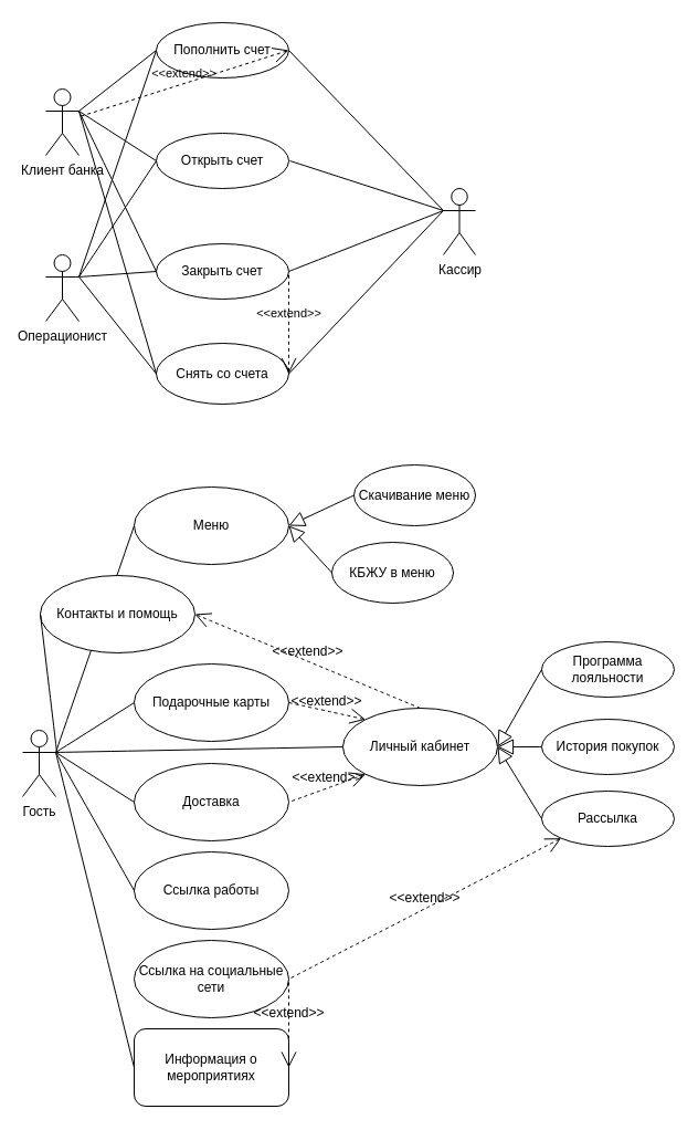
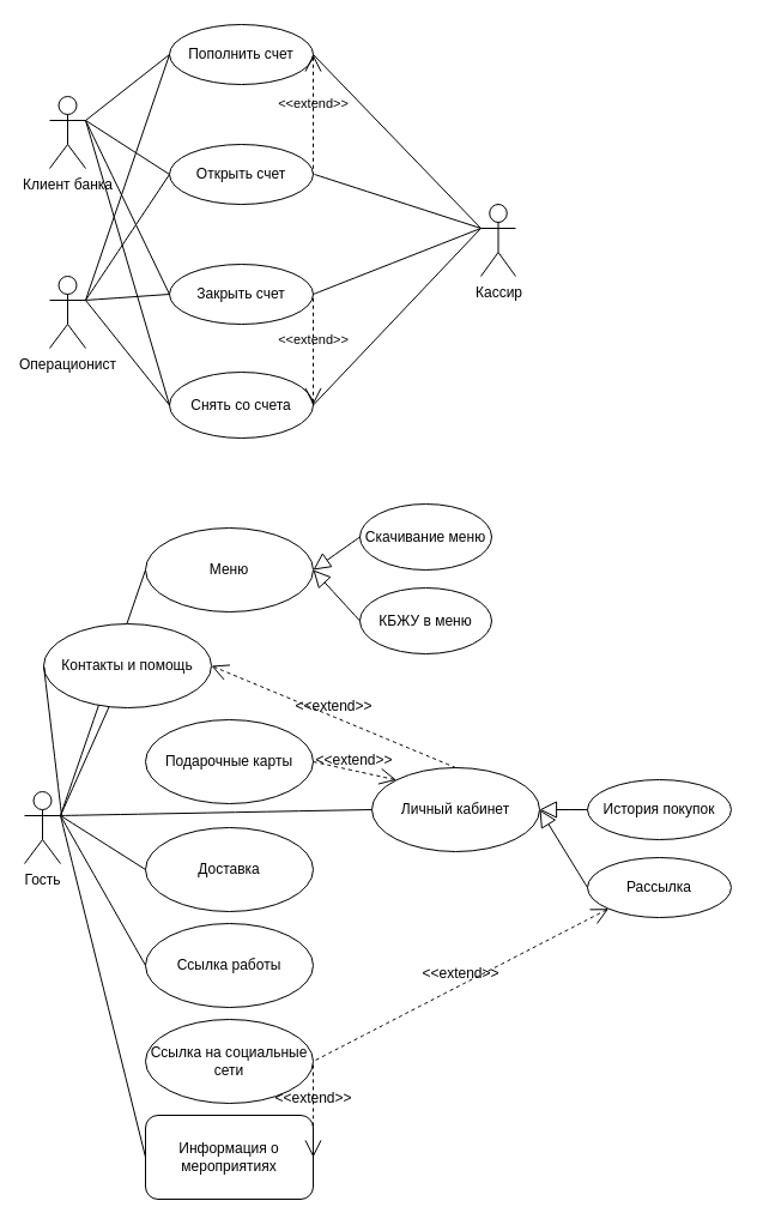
  <mxCell id="0" />
  <mxCell id="1" parent="0" />
  <mxCell id="2" style="edgeStyle=none;curved=1;rounded=0;orthogonalLoop=1;jettySize=auto;html=1;exitX=1;exitY=0.333;exitDx=0;exitDy=0;exitPerimeter=0;fontSize=12;startSize=8;endSize=8;" edge="1" parent="1" source="3"><mxGeometry relative="1" as="geometry"><mxPoint x="71" y="100" as="targetPoint" /></mxGeometry></mxCell>
  <mxCell id="3" value="Клиент банка" style="shape=umlActor;html=1;verticalLabelPosition=bottom;verticalAlign=top;align=center;" parent="1" vertex="1"><mxGeometry x="41" y="80" width="30" height="60" as="geometry" /></mxCell>
  <mxCell id="4" value="Операционист" style="shape=umlActor;html=1;verticalLabelPosition=bottom;verticalAlign=top;align=center;" parent="1" vertex="1"><mxGeometry x="41" y="230" width="30" height="60" as="geometry" /></mxCell>
  <mxCell id="5" value="Пополнить счет" style="ellipse;whiteSpace=wrap;html=1;" parent="1" vertex="1"><mxGeometry x="141" width="120" height="50" as="geometry" y="20" /></mxCell>
  <mxCell id="6" value="Снять со счета" style="ellipse;whiteSpace=wrap;html=1;" parent="1" vertex="1"><mxGeometry x="141" y="310" width="120" height="55" as="geometry" /></mxCell>
  <mxCell id="7" value="" style="edgeStyle=none;html=1;endArrow=none;verticalAlign=bottom;entryX=0;entryY=0.5;entryDx=0;entryDy=0;exitX=1;exitY=0.333;exitDx=0;exitDy=0;exitPerimeter=0;" parent="1" source="4" target="6" edge="1"><mxGeometry width="160" relative="1" as="geometry"><mxPoint x="81" y="250" as="sourcePoint" /><mxPoint x="241" y="250" as="targetPoint" /></mxGeometry></mxCell>
  <mxCell id="8" value="" style="edgeStyle=none;html=1;endArrow=none;verticalAlign=bottom;entryX=0;entryY=0.5;entryDx=0;entryDy=0;" parent="1" target="5" edge="1"><mxGeometry width="160" relative="1" as="geometry"><mxPoint x="71" y="100" as="sourcePoint" /><mxPoint x="231" y="100" as="targetPoint" /></mxGeometry></mxCell>
  <mxCell id="9" value="" style="edgeStyle=none;html=1;endArrow=none;verticalAlign=bottom;entryX=0;entryY=0.5;entryDx=0;entryDy=0;exitX=1;exitY=0.333;exitDx=0;exitDy=0;exitPerimeter=0;" parent="1" source="4" target="5" edge="1"><mxGeometry width="160" relative="1" as="geometry"><mxPoint x="121" y="290" as="sourcePoint" /><mxPoint x="281" y="290" as="targetPoint" /></mxGeometry></mxCell>
  <mxCell id="10" value="" style="edgeStyle=none;html=1;endArrow=none;verticalAlign=bottom;exitX=1;exitY=0.333;exitDx=0;exitDy=0;exitPerimeter=0;entryX=0;entryY=0.5;entryDx=0;entryDy=0;" parent="1" source="3" target="6" edge="1"><mxGeometry width="160" relative="1" as="geometry"><mxPoint x="121" y="290" as="sourcePoint" /><mxPoint x="281" y="290" as="targetPoint" /></mxGeometry></mxCell>
  <mxCell id="11" value="Открыть счет" style="ellipse;whiteSpace=wrap;html=1;" parent="1" vertex="1"><mxGeometry x="141" y="120" width="120" height="50" as="geometry" /></mxCell>
- <mxCell id="12" value="&amp;lt;&amp;lt;extend&amp;gt;&amp;gt;" style="edgeStyle=none;html=1;startArrow=open;endArrow=none;startSize=12;verticalAlign=bottom;dashed=1;labelBackgroundColor=none;exitX=1;exitY=0.5;exitDx=0;exitDy=0;" parent="1" source="5" target="3" edge="1"><mxGeometry width="160" relative="1" as="geometry"><mxPoint x="231" y="290" as="sourcePoint" /><mxPoint x="391" y="290" as="targetPoint" /></mxGeometry></mxCell>
+ <mxCell id="12" value="&amp;lt;&amp;lt;extend&amp;gt;&amp;gt;" style="edgeStyle=none;html=1;startArrow=open;endArrow=none;startSize=12;verticalAlign=bottom;dashed=1;labelBackgroundColor=none;entryX=1;entryY=0.5;entryDx=0;entryDy=0;exitX=1;exitY=0.5;exitDx=0;exitDy=0;" parent="1" source="5" target="11" edge="1"><mxGeometry width="160" relative="1" as="geometry"><mxPoint x="231" y="290" as="sourcePoint" /><mxPoint x="391" y="290" as="targetPoint" /></mxGeometry></mxCell>
  <mxCell id="13" value="Закрыть счет" style="ellipse;whiteSpace=wrap;html=1;" parent="1" vertex="1"><mxGeometry x="141" y="220" width="120" height="50" as="geometry" /></mxCell>
  <mxCell id="14" value="&amp;lt;&amp;lt;extend&amp;gt;&amp;gt;" style="edgeStyle=none;html=1;startArrow=open;endArrow=none;startSize=12;verticalAlign=bottom;dashed=1;labelBackgroundColor=none;exitX=1;exitY=0.5;exitDx=0;exitDy=0;entryX=1;entryY=0.5;entryDx=0;entryDy=0;" parent="1" source="6" target="13" edge="1"><mxGeometry width="160" relative="1" as="geometry"><mxPoint x="301" y="310" as="sourcePoint" /><mxPoint x="461" y="310" as="targetPoint" /></mxGeometry></mxCell>
  <mxCell id="15" value="Кассир" style="shape=umlActor;html=1;verticalLabelPosition=bottom;verticalAlign=top;align=center;" parent="1" vertex="1"><mxGeometry x="401" y="170" width="29" height="60" as="geometry" /></mxCell>
  <mxCell id="16" value="" style="edgeStyle=none;html=1;endArrow=none;verticalAlign=bottom;exitX=1;exitY=0.5;exitDx=0;exitDy=0;entryX=0;entryY=0.333;entryDx=0;entryDy=0;entryPerimeter=0;" parent="1" source="5" target="15" edge="1"><mxGeometry width="160" relative="1" as="geometry"><mxPoint x="251" y="100" as="sourcePoint" /><mxPoint x="411" y="310" as="targetPoint" /></mxGeometry></mxCell>
  <mxCell id="17" value="" style="edgeStyle=none;html=1;endArrow=none;verticalAlign=bottom;entryX=0;entryY=0.333;entryDx=0;entryDy=0;entryPerimeter=0;exitX=1;exitY=0.5;exitDx=0;exitDy=0;" parent="1" source="6" target="15" edge="1"><mxGeometry width="160" relative="1" as="geometry"><mxPoint x="251" y="310" as="sourcePoint" /><mxPoint x="411" y="310" as="targetPoint" /></mxGeometry></mxCell>
  <mxCell id="18" value="" style="edgeStyle=none;html=1;endArrow=none;verticalAlign=bottom;rounded=0;fontSize=12;startSize=8;endSize=8;curved=1;entryX=0;entryY=0.333;entryDx=0;entryDy=0;entryPerimeter=0;" edge="1" parent="1" target="15"><mxGeometry width="160" relative="1" as="geometry"><mxPoint x="262" y="145" as="sourcePoint" /><mxPoint x="591" y="330" as="targetPoint" /></mxGeometry></mxCell>
  <mxCell id="19" value="" style="edgeStyle=none;html=1;endArrow=none;verticalAlign=bottom;rounded=0;fontSize=12;startSize=8;endSize=8;curved=1;exitX=1;exitY=0.5;exitDx=0;exitDy=0;entryX=0;entryY=0.333;entryDx=0;entryDy=0;entryPerimeter=0;" edge="1" parent="1" source="13" target="15"><mxGeometry width="160" relative="1" as="geometry"><mxPoint x="431" y="330" as="sourcePoint" /><mxPoint x="401" y="160" as="targetPoint" /></mxGeometry></mxCell>
  <mxCell id="20" value="" style="edgeStyle=none;html=1;endArrow=none;verticalAlign=bottom;rounded=0;fontSize=12;startSize=8;endSize=8;curved=1;exitX=1;exitY=0.333;exitDx=0;exitDy=0;exitPerimeter=0;entryX=0;entryY=0.5;entryDx=0;entryDy=0;" edge="1" parent="1" source="3" target="11"><mxGeometry width="160" relative="1" as="geometry"><mxPoint x="431" y="330" as="sourcePoint" /><mxPoint x="591" y="330" as="targetPoint" /></mxGeometry></mxCell>
  <mxCell id="21" value="" style="edgeStyle=none;html=1;endArrow=none;verticalAlign=bottom;rounded=0;fontSize=12;startSize=8;endSize=8;curved=1;entryX=0;entryY=0.5;entryDx=0;entryDy=0;" edge="1" parent="1" target="13"><mxGeometry width="160" relative="1" as="geometry"><mxPoint x="71" y="100" as="sourcePoint" /><mxPoint x="591" y="330" as="targetPoint" /></mxGeometry></mxCell>
  <mxCell id="22" value="" style="edgeStyle=none;html=1;endArrow=none;verticalAlign=bottom;rounded=0;fontSize=12;startSize=8;endSize=8;curved=1;exitX=1;exitY=0.333;exitDx=0;exitDy=0;exitPerimeter=0;entryX=0;entryY=0.5;entryDx=0;entryDy=0;" edge="1" parent="1" source="4" target="11"><mxGeometry width="160" relative="1" as="geometry"><mxPoint x="431" y="330" as="sourcePoint" /><mxPoint x="591" y="330" as="targetPoint" /></mxGeometry></mxCell>
  <mxCell id="23" value="" style="edgeStyle=none;html=1;endArrow=none;verticalAlign=bottom;rounded=0;fontSize=12;startSize=8;endSize=8;curved=1;exitX=1;exitY=0.333;exitDx=0;exitDy=0;exitPerimeter=0;entryX=0;entryY=0.5;entryDx=0;entryDy=0;" edge="1" parent="1" source="4" target="13"><mxGeometry width="160" relative="1" as="geometry"><mxPoint x="431" y="330" as="sourcePoint" /><mxPoint x="591" y="330" as="targetPoint" /></mxGeometry></mxCell>
  <mxCell id="24" value="Гость" style="shape=umlActor;html=1;verticalLabelPosition=bottom;verticalAlign=top;align=center;" vertex="1" parent="1"><mxGeometry x="20" y="660" width="30" height="60" as="geometry" /></mxCell>
  <mxCell id="25" value="Личный кабинет" style="ellipse;whiteSpace=wrap;html=1;" vertex="1" parent="1"><mxGeometry x="310" y="640" width="140" height="70" as="geometry" /></mxCell>
  <mxCell id="26" value="" style="edgeStyle=none;html=1;endArrow=none;verticalAlign=bottom;rounded=0;fontSize=12;startSize=8;endSize=8;curved=1;exitX=1;exitY=0.333;exitDx=0;exitDy=0;exitPerimeter=0;entryX=0;entryY=0.5;entryDx=0;entryDy=0;" edge="1" parent="1" source="24" target="25"><mxGeometry width="160" relative="1" as="geometry"><mxPoint x="130" y="950" as="sourcePoint" /><mxPoint x="290" y="950" as="targetPoint" /></mxGeometry></mxCell>
  <mxCell id="27" value="Доставка" style="ellipse;whiteSpace=wrap;html=1;" vertex="1" parent="1"><mxGeometry x="121" y="690" width="140" height="70" as="geometry" /></mxCell>
  <mxCell id="28" value="" style="edgeStyle=none;html=1;endArrow=none;verticalAlign=bottom;rounded=0;fontSize=12;startSize=8;endSize=8;curved=1;exitX=1;exitY=0.333;exitDx=0;exitDy=0;exitPerimeter=0;entryX=0;entryY=0.5;entryDx=0;entryDy=0;" edge="1" parent="1" source="24" target="27"><mxGeometry width="160" relative="1" as="geometry"><mxPoint x="130" y="950" as="sourcePoint" /><mxPoint x="290" y="950" as="targetPoint" /></mxGeometry></mxCell>
- <mxCell id="29" value="Программа лояльности" style="ellipse;whiteSpace=wrap;html=1;" vertex="1" parent="1"><mxGeometry x="490" y="580" width="120" height="50" as="geometry" /></mxCell>
- <mxCell id="30" value="" style="edgeStyle=none;html=1;endArrow=block;endFill=0;endSize=12;verticalAlign=bottom;rounded=0;fontSize=12;curved=1;exitX=0;exitY=0.5;exitDx=0;exitDy=0;entryX=1;entryY=0.5;entryDx=0;entryDy=0;" edge="1" parent="1" source="29" target="25"><mxGeometry width="160" relative="1" as="geometry"><mxPoint x="310" y="870" as="sourcePoint" /><mxPoint x="470" y="870" as="targetPoint" /></mxGeometry></mxCell>
  <mxCell id="31" value="История покупок" style="ellipse;whiteSpace=wrap;html=1;" vertex="1" parent="1"><mxGeometry x="490" y="650" width="120" height="50" as="geometry" /></mxCell>
  <mxCell id="32" value="" style="edgeStyle=none;html=1;endArrow=block;endFill=0;endSize=12;verticalAlign=bottom;rounded=0;fontSize=12;curved=1;exitX=0;exitY=0.5;exitDx=0;exitDy=0;entryX=1;entryY=0.5;entryDx=0;entryDy=0;" edge="1" parent="1" source="31" target="25"><mxGeometry width="160" relative="1" as="geometry"><mxPoint x="310" y="870" as="sourcePoint" /><mxPoint x="470" y="870" as="targetPoint" /></mxGeometry></mxCell>
  <mxCell id="33" value="Рассылка" style="ellipse;whiteSpace=wrap;html=1;" vertex="1" parent="1"><mxGeometry x="490" y="715" width="120" height="50" as="geometry" /></mxCell>
  <mxCell id="34" value="" style="edgeStyle=none;html=1;endArrow=block;endFill=0;endSize=12;verticalAlign=bottom;rounded=0;fontSize=12;curved=1;exitX=0;exitY=0.5;exitDx=0;exitDy=0;entryX=1;entryY=0.5;entryDx=0;entryDy=0;" edge="1" parent="1" source="33" target="25"><mxGeometry width="160" relative="1" as="geometry"><mxPoint x="310" y="870" as="sourcePoint" /><mxPoint x="470" y="870" as="targetPoint" /></mxGeometry></mxCell>
  <mxCell id="35" value="Подарочные карты" style="ellipse;whiteSpace=wrap;html=1;" vertex="1" parent="1"><mxGeometry x="121" y="600" width="140" height="70" as="geometry" /></mxCell>
- <mxCell id="36" value="" style="edgeStyle=none;html=1;endArrow=none;verticalAlign=bottom;rounded=0;fontSize=12;startSize=8;endSize=8;curved=1;exitX=1;exitY=0.333;exitDx=0;exitDy=0;exitPerimeter=0;entryX=0;entryY=0.5;entryDx=0;entryDy=0;" edge="1" parent="1" source="24" target="35"><mxGeometry width="160" relative="1" as="geometry"><mxPoint x="130" y="950" as="sourcePoint" /><mxPoint x="290" y="950" as="targetPoint" /></mxGeometry></mxCell>
- <mxCell id="37" value="&amp;lt;&amp;lt;extend&amp;gt;&amp;gt;" style="edgeStyle=none;html=1;startArrow=open;endArrow=none;startSize=12;verticalAlign=bottom;dashed=1;labelBackgroundColor=none;rounded=0;fontSize=12;curved=1;exitX=0;exitY=1;exitDx=0;exitDy=0;entryX=1;entryY=0.5;entryDx=0;entryDy=0;" edge="1" parent="1" source="25" target="27"><mxGeometry width="160" relative="1" as="geometry"><mxPoint x="310" y="870" as="sourcePoint" /><mxPoint x="450" y="780" as="targetPoint" /></mxGeometry></mxCell>
+ <mxCell id="36" value="" style="edgeStyle=none;html=1;endArrow=none;verticalAlign=bottom;rounded=0;fontSize=12;startSize=8;endSize=8;curved=1;exitX=1;exitY=0.333;exitDx=0;exitDy=0;exitPerimeter=0;" edge="1" parent="1" source="24" target="45"><mxGeometry width="160" relative="1" as="geometry"><mxPoint x="130" y="950" as="sourcePoint" /><mxPoint x="290" y="950" as="targetPoint" /></mxGeometry></mxCell>
  <mxCell id="38" value="Меню" style="ellipse;whiteSpace=wrap;html=1;" vertex="1" parent="1"><mxGeometry x="121" y="440" width="140" height="70" as="geometry" /></mxCell>
  <mxCell id="39" value="&amp;lt;&amp;lt;extend&amp;gt;&amp;gt;" style="edgeStyle=none;html=1;startArrow=open;endArrow=none;startSize=12;verticalAlign=bottom;dashed=1;labelBackgroundColor=none;rounded=0;fontSize=12;curved=1;entryX=1;entryY=0.5;entryDx=0;entryDy=0;exitX=0;exitY=0;exitDx=0;exitDy=0;" edge="1" parent="1" source="25" target="35"><mxGeometry width="160" relative="1" as="geometry"><mxPoint x="141" y="800" as="sourcePoint" /><mxPoint x="301" y="800" as="targetPoint" /></mxGeometry></mxCell>
  <mxCell id="40" value="" style="edgeStyle=none;html=1;endArrow=none;verticalAlign=bottom;rounded=0;fontSize=12;startSize=8;endSize=8;curved=1;exitX=1;exitY=0.333;exitDx=0;exitDy=0;exitPerimeter=0;entryX=0;entryY=0.5;entryDx=0;entryDy=0;" edge="1" parent="1" source="24" target="38"><mxGeometry width="160" relative="1" as="geometry"><mxPoint x="201" y="800" as="sourcePoint" /><mxPoint x="361" y="800" as="targetPoint" /></mxGeometry></mxCell>
  <mxCell id="41" value="" style="edgeStyle=none;html=1;endArrow=block;endFill=0;endSize=12;verticalAlign=bottom;rounded=0;fontSize=12;curved=1;exitX=0;exitY=0.5;exitDx=0;exitDy=0;entryX=1;entryY=0.5;entryDx=0;entryDy=0;" edge="1" parent="1" source="44" target="38"><mxGeometry width="160" relative="1" as="geometry"><mxPoint x="201" y="750" as="sourcePoint" /><mxPoint x="361" y="750" as="targetPoint" /></mxGeometry></mxCell>
  <mxCell id="42" value="" style="edgeStyle=none;html=1;endArrow=block;endFill=0;endSize=12;verticalAlign=bottom;rounded=0;fontSize=12;curved=1;entryX=1;entryY=0.5;entryDx=0;entryDy=0;exitX=0;exitY=0.5;exitDx=0;exitDy=0;" edge="1" parent="1" source="43" target="38"><mxGeometry width="160" relative="1" as="geometry"><mxPoint x="181" y="540" as="sourcePoint" /><mxPoint x="341" y="540" as="targetPoint" /></mxGeometry></mxCell>
- <mxCell id="43" value="Скачивание меню" style="ellipse;whiteSpace=wrap;html=1;" vertex="1" parent="1"><mxGeometry x="320" y="420" width="110" height="55" as="geometry" /></mxCell>
+ <mxCell id="43" value="Скачивание меню" style="ellipse;whiteSpace=wrap;html=1;" vertex="1" parent="1"><mxGeometry x="300" y="420" width="110" height="55" as="geometry" /></mxCell>
  <mxCell id="44" value="КБЖУ в меню" style="ellipse;whiteSpace=wrap;html=1;" vertex="1" parent="1"><mxGeometry x="300" y="490" width="110" height="55" as="geometry" /></mxCell>
  <mxCell id="45" value="Контакты и помощь" style="ellipse;whiteSpace=wrap;html=1;" vertex="1" parent="1"><mxGeometry x="36" y="520" width="140" height="70" as="geometry" /></mxCell>
  <mxCell id="46" value="" style="edgeStyle=none;html=1;endArrow=none;verticalAlign=bottom;rounded=0;fontSize=12;startSize=8;endSize=8;curved=1;entryX=0;entryY=0.5;entryDx=0;entryDy=0;" edge="1" parent="1" target="45"><mxGeometry width="160" relative="1" as="geometry"><mxPoint x="51" y="680" as="sourcePoint" /><mxPoint x="401" y="750" as="targetPoint" /></mxGeometry></mxCell>
  <mxCell id="47" value="&amp;lt;&amp;lt;extend&amp;gt;&amp;gt;" style="edgeStyle=none;html=1;startArrow=open;endArrow=none;startSize=12;verticalAlign=bottom;dashed=1;labelBackgroundColor=none;rounded=0;fontSize=12;curved=1;entryX=0.5;entryY=0;entryDx=0;entryDy=0;exitX=1;exitY=0.5;exitDx=0;exitDy=0;" edge="1" parent="1" source="45" target="25"><mxGeometry width="160" relative="1" as="geometry"><mxPoint x="221" y="750" as="sourcePoint" /><mxPoint x="381" y="750" as="targetPoint" /></mxGeometry></mxCell>
  <mxCell id="48" value="Ссылка работы" style="ellipse;whiteSpace=wrap;html=1;" vertex="1" parent="1"><mxGeometry x="121" y="770" width="140" height="70" as="geometry" /></mxCell>
  <mxCell id="49" value="" style="edgeStyle=none;html=1;endArrow=none;verticalAlign=bottom;rounded=0;fontSize=12;startSize=8;endSize=8;curved=1;exitX=1;exitY=0.333;exitDx=0;exitDy=0;exitPerimeter=0;entryX=0;entryY=0.5;entryDx=0;entryDy=0;" edge="1" parent="1" source="24" target="48"><mxGeometry width="160" relative="1" as="geometry"><mxPoint x="221" y="800" as="sourcePoint" /><mxPoint x="381" y="800" as="targetPoint" /></mxGeometry></mxCell>
  <mxCell id="50" value="Ссылка на социальные сети" style="ellipse;whiteSpace=wrap;html=1;" vertex="1" parent="1"><mxGeometry x="121" y="850" width="140" height="70" as="geometry" /></mxCell>
  <mxCell id="51" value="Информация о мероприятиях" style="whiteSpace=wrap;html=1;rounded=1;" vertex="1" parent="1"><mxGeometry x="121" y="930" width="140" height="70" as="geometry" /></mxCell>
  <mxCell id="52" value="&amp;lt;&amp;lt;extend&amp;gt;&amp;gt;" style="edgeStyle=none;html=1;startArrow=open;endArrow=none;startSize=12;verticalAlign=bottom;dashed=1;labelBackgroundColor=none;rounded=0;fontSize=12;curved=1;exitX=1;exitY=0.5;exitDx=0;exitDy=0;entryX=1;entryY=0.5;entryDx=0;entryDy=0;" edge="1" parent="1" source="51" target="50"><mxGeometry width="160" relative="1" as="geometry"><mxPoint x="221" y="750" as="sourcePoint" /><mxPoint x="381" y="750" as="targetPoint" /></mxGeometry></mxCell>
  <mxCell id="53" value="" style="edgeStyle=none;html=1;endArrow=none;verticalAlign=bottom;rounded=0;fontSize=12;startSize=8;endSize=8;curved=1;exitX=1;exitY=0.333;exitDx=0;exitDy=0;exitPerimeter=0;entryX=0;entryY=0.5;entryDx=0;entryDy=0;" edge="1" parent="1" source="24" target="51"><mxGeometry width="160" relative="1" as="geometry"><mxPoint x="221" y="750" as="sourcePoint" /><mxPoint x="381" y="750" as="targetPoint" /></mxGeometry></mxCell>
  <mxCell id="54" value="&amp;lt;&amp;lt;extend&amp;gt;&amp;gt;" style="edgeStyle=none;html=1;startArrow=open;endArrow=none;startSize=12;verticalAlign=bottom;dashed=1;labelBackgroundColor=none;rounded=0;fontSize=12;curved=1;entryX=1;entryY=0.5;entryDx=0;entryDy=0;exitX=0;exitY=1;exitDx=0;exitDy=0;" edge="1" parent="1" source="33" target="50"><mxGeometry width="160" relative="1" as="geometry"><mxPoint x="221" y="750" as="sourcePoint" /><mxPoint x="381" y="750" as="targetPoint" /></mxGeometry></mxCell>
